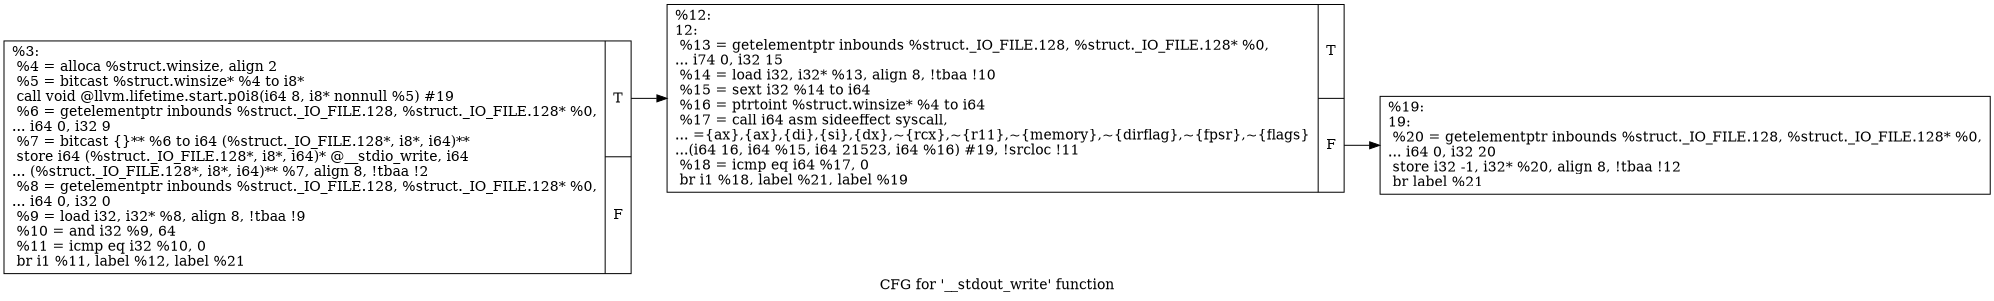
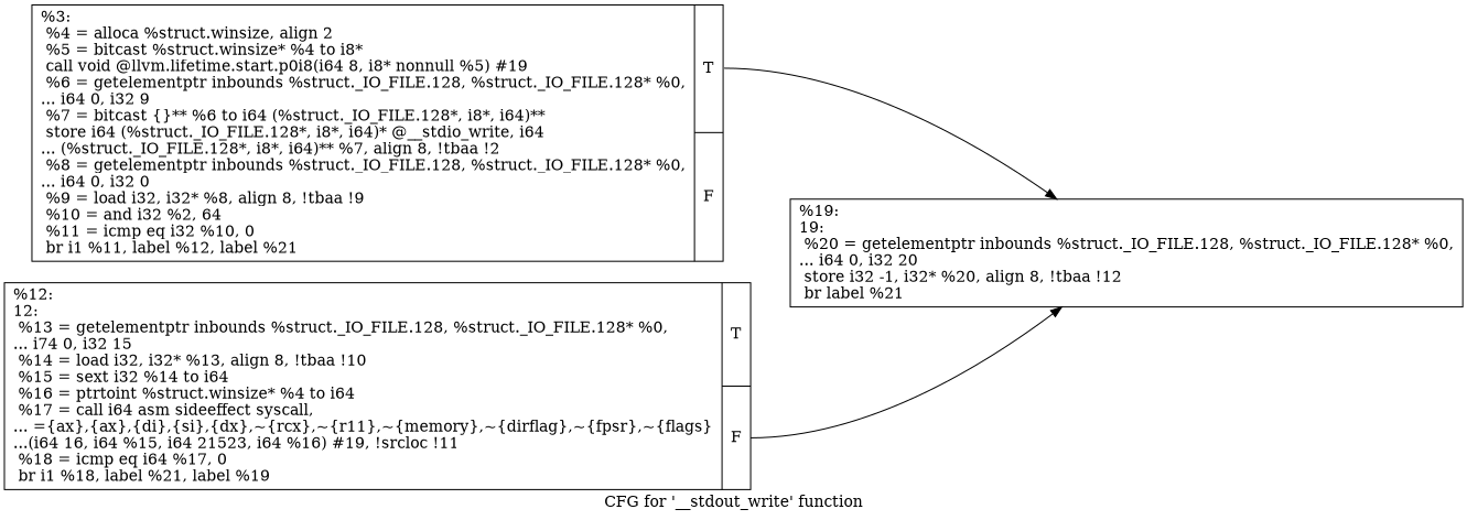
  digraph {
    label="CFG for '__stdout_write' function"
    rankdir=LR
    node [shape=record]
-   n1 [label="{%3:\l  %4 = alloca %struct.winsize, align 2\l  %5 = bitcast %struct.winsize* %4 to i8*\l  call void @llvm.lifetime.start.p0i8(i64 8, i8* nonnull %5) #19\l  %6 = getelementptr inbounds %struct._IO_FILE.128, %struct._IO_FILE.128* %0,\l... i64 0, i32 9\l  %7 = bitcast \{\}** %6 to i64 (%struct._IO_FILE.128*, i8*, i64)**\l  store i64 (%struct._IO_FILE.128*, i8*, i64)* @__stdio_write, i64\l... (%struct._IO_FILE.128*, i8*, i64)** %7, align 8, !tbaa !2\l  %8 = getelementptr inbounds %struct._IO_FILE.128, %struct._IO_FILE.128* %0,\l... i64 0, i32 0\l  %9 = load i32, i32* %8, align 8, !tbaa !9\l  %10 = and i32 %9, 64\l  %11 = icmp eq i32 %10, 0\l  br i1 %11, label %12, label %21\l|{<s0>T|<s1>F}}"]
+   n1 [label="{%3:\l  %4 = alloca %struct.winsize, align 2\l  %5 = bitcast %struct.winsize* %4 to i8*\l  call void @llvm.lifetime.start.p0i8(i64 8, i8* nonnull %5) #19\l  %6 = getelementptr inbounds %struct._IO_FILE.128, %struct._IO_FILE.128* %0,\l... i64 0, i32 9\l  %7 = bitcast \{\}** %6 to i64 (%struct._IO_FILE.128*, i8*, i64)**\l  store i64 (%struct._IO_FILE.128*, i8*, i64)* @__stdio_write, i64\l... (%struct._IO_FILE.128*, i8*, i64)** %7, align 8, !tbaa !2\l  %8 = getelementptr inbounds %struct._IO_FILE.128, %struct._IO_FILE.128* %0,\l... i64 0, i32 0\l  %9 = load i32, i32* %8, align 8, !tbaa !9\l  %10 = and i32 %2, 64\l  %11 = icmp eq i32 %10, 0\l  br i1 %11, label %12, label %21\l|{<s0>T|<s1>F}}"]
    n2 [label="{%12:\l12:                                               \l  %13 = getelementptr inbounds %struct._IO_FILE.128, %struct._IO_FILE.128* %0,\l... i74 0, i32 15\l  %14 = load i32, i32* %13, align 8, !tbaa !10\l  %15 = sext i32 %14 to i64\l  %16 = ptrtoint %struct.winsize* %4 to i64\l  %17 = call i64 asm sideeffect syscall,\l... =\{ax\},\{ax\},\{di\},\{si\},\{dx\},~\{rcx\},~\{r11\},~\{memory\},~\{dirflag\},~\{fpsr\},~\{flags\}\l...(i64 16, i64 %15, i64 21523, i64 %16) #19, !srcloc !11\l  %18 = icmp eq i64 %17, 0\l  br i1 %18, label %21, label %19\l|{<s0>T|<s1>F}}"]
    n3 [label="{%19:\l19:                                               \l  %20 = getelementptr inbounds %struct._IO_FILE.128, %struct._IO_FILE.128* %0,\l... i64 0, i32 20\l  store i32 -1, i32* %20, align 8, !tbaa !12\l  br label %21\l}"]
-   n1 -> n2 [tailport=s0]
+   n1 -> n3 [tailport=s0]
    n2 -> n3 [tailport=s1]
  }
